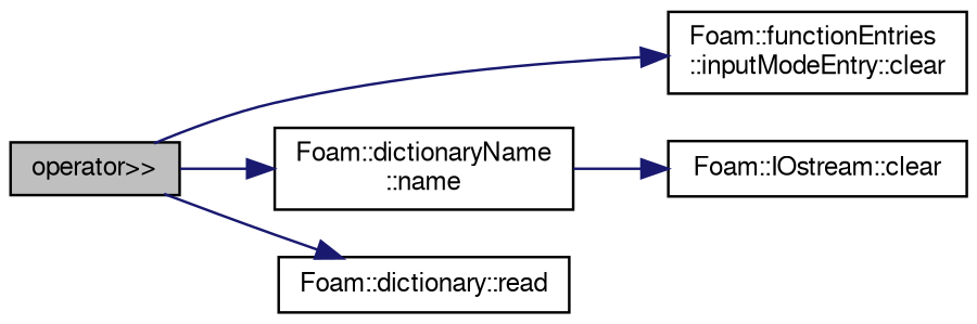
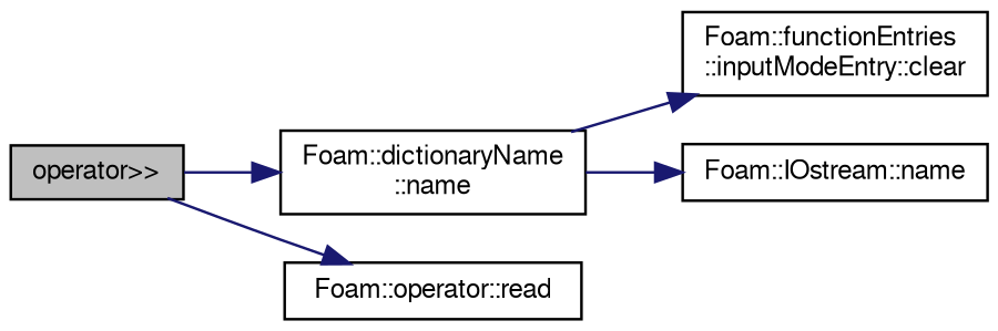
  digraph {
    rankdir=LR
    node [color=black fontname=FreeSans fontsize=10 shape=record]
    edge [color=midnightblue fontname=FreeSans fontsize=10 labelfontname=FreeSans labelfontsize=10 style=solid]
    n1 [fillcolor=grey75 fontcolor=black height=0.2 label="operator\>\>" style=filled width=0.4]
    n2 [height=0.2 label="Foam::functionEntries\l::inputModeEntry::clear" width=0.4]
    n3 [height=0.2 label="Foam::dictionaryName\l::name" width=0.4]
-   n4 [height=0.2 label="Foam::dictionary::read" width=0.4]
-   n5 [height=0.2 label="Foam::IOstream::clear" width=0.4]
-   n1 -> n2
+   n4 [height=0.2 label="Foam::operator::read" width=0.4]
+   n5 [height=0.2 label="Foam::IOstream::name" width=0.4]
+   n3 -> n2
    n1 -> n3
    n1 -> n4
    n3 -> n5
  }
